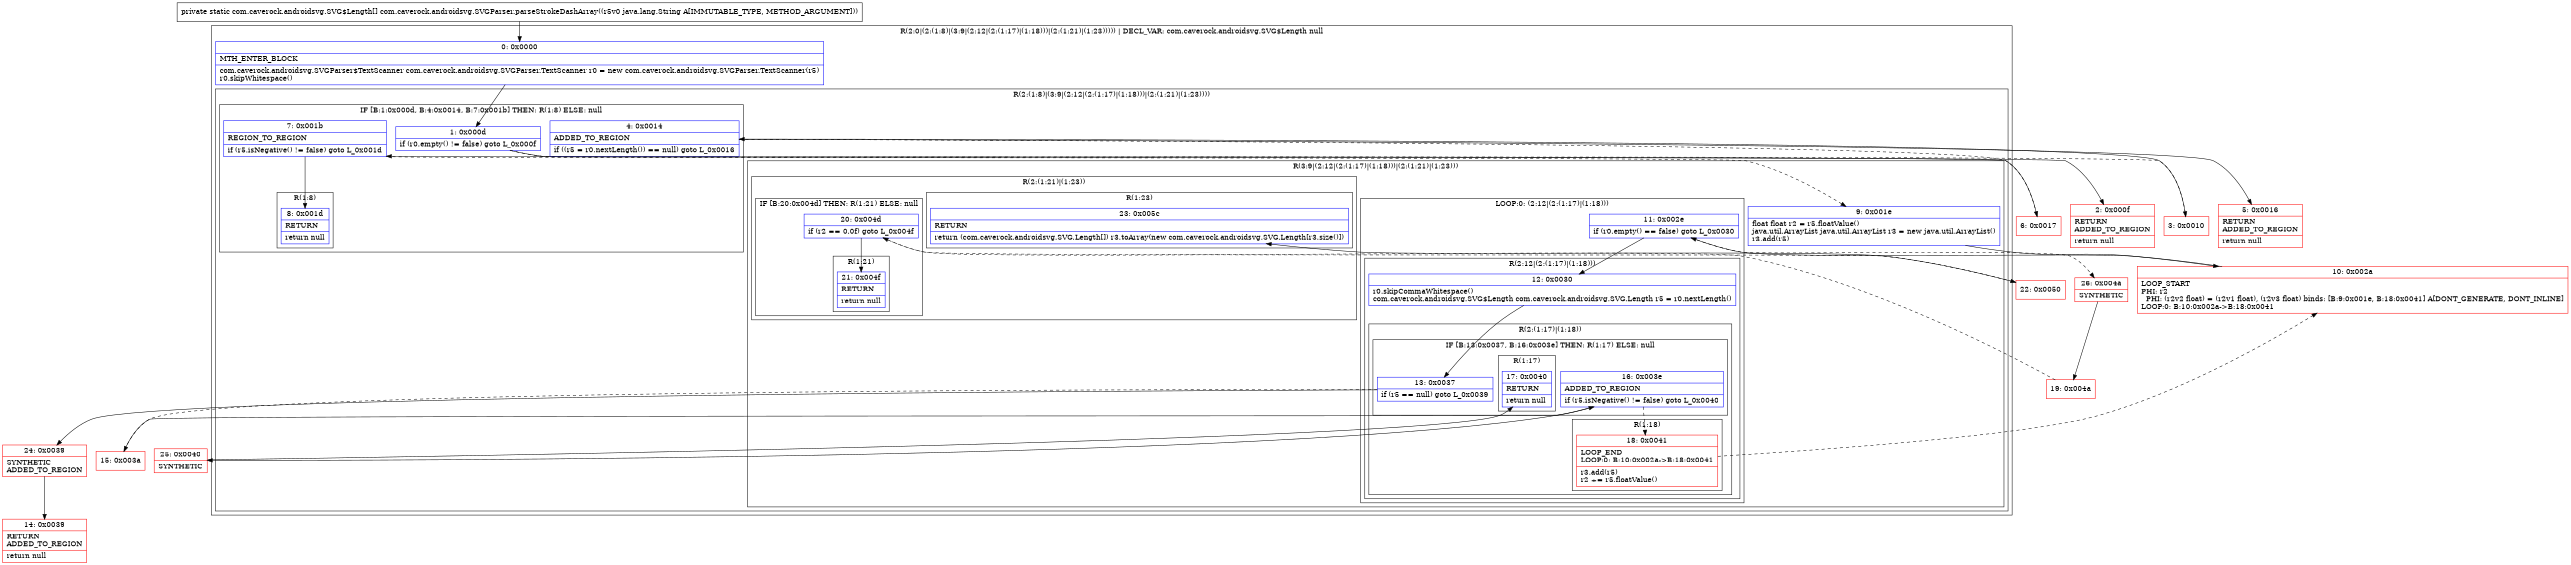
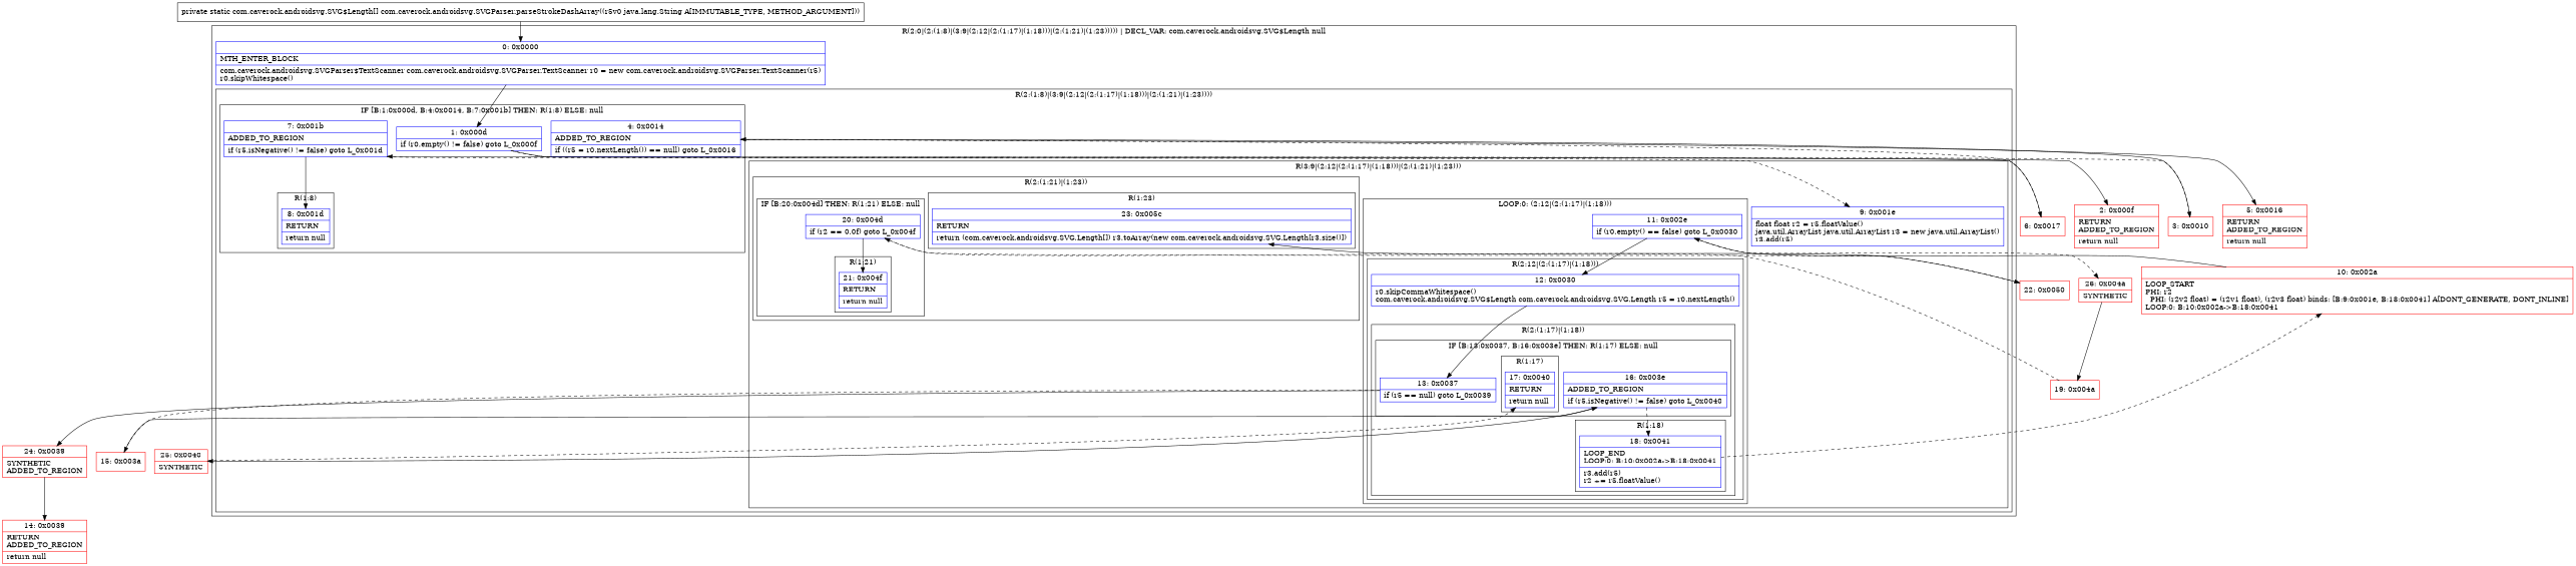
  digraph {
    node [color=blue shape=record]
    n1 [label="{8\:\ 0x001d|RETURN\l|return null\l}"]
    n2 [label="{1\:\ 0x000d|if (r0.empty() != false) goto L_0x000f\l}"]
    n3 [label="{4\:\ 0x0014|ADDED_TO_REGION\l|if ((r5 = r0.nextLength()) == null) goto L_0x0016\l}"]
-   n4 [label="{7\:\ 0x001b|REGION_TO_REGION\l|if (r5.isNegative() != false) goto L_0x001d\l}"]
+   n4 [label="{7\:\ 0x001b|ADDED_TO_REGION\l|if (r5.isNegative() != false) goto L_0x001d\l}"]
    n5 [label="{17\:\ 0x0040|RETURN\l|return null\l}"]
    n6 [label="{13\:\ 0x0037|if (r5 == null) goto L_0x0039\l}"]
    n7 [label="{16\:\ 0x003e|ADDED_TO_REGION\l|if (r5.isNegative() != false) goto L_0x0040\l}"]
-   n8 [color=red label="{18\:\ 0x0041|LOOP_END\lLOOP:0: B:10:0x002a\-\>B:18:0x0041\l|r3.add(r5)\lr2 += r5.floatValue()\l}"]
+   n8 [label="{18\:\ 0x0041|LOOP_END\lLOOP:0: B:10:0x002a\-\>B:18:0x0041\l|r3.add(r5)\lr2 += r5.floatValue()\l}"]
    n9 [label="{12\:\ 0x0030|r0.skipCommaWhitespace()\lcom.caverock.androidsvg.SVG$Length com.caverock.androidsvg.SVG.Length r5 = r0.nextLength()\l}"]
    n10 [label="{11\:\ 0x002e|if (r0.empty() == false) goto L_0x0030\l}"]
    n11 [label="{21\:\ 0x004f|RETURN\l|return null\l}"]
    n12 [label="{20\:\ 0x004d|if (r2 == 0.0f) goto L_0x004f\l}"]
    n13 [label="{23\:\ 0x005c|RETURN\l|return (com.caverock.androidsvg.SVG.Length[]) r3.toArray(new com.caverock.androidsvg.SVG.Length[r3.size()])\l}"]
    n14 [label="{9\:\ 0x001e|float float r2 = r5.floatValue()\ljava.util.ArrayList java.util.ArrayList r3 = new java.util.ArrayList()\lr3.add(r5)\l}"]
    n15 [label="{0\:\ 0x0000|MTH_ENTER_BLOCK\l|com.caverock.androidsvg.SVGParser$TextScanner com.caverock.androidsvg.SVGParser.TextScanner r0 = new com.caverock.androidsvg.SVGParser.TextScanner(r5)\lr0.skipWhitespace()\l}"]
    n16 [color=red label="{2\:\ 0x000f|RETURN\lADDED_TO_REGION\l|return null\l}"]
    n17 [color=red label="{3\:\ 0x0010}"]
    n18 [color=red label="{5\:\ 0x0016|RETURN\lADDED_TO_REGION\l|return null\l}"]
    n19 [color=red label="{6\:\ 0x0017}"]
    n20 [color=red label="{15\:\ 0x003a}"]
    n21 [color=red label="{24\:\ 0x0039|SYNTHETIC\lADDED_TO_REGION\l}"]
    n22 [color=red label="{25\:\ 0x0040|SYNTHETIC\l}"]
    n23 [color=red label="{10\:\ 0x002a|LOOP_START\lPHI: r2 \l  PHI: (r2v2 float) = (r2v1 float), (r2v3 float) binds: [B:9:0x001e, B:18:0x0041] A[DONT_GENERATE, DONT_INLINE]\lLOOP:0: B:10:0x002a\-\>B:18:0x0041\l}"]
    n24 [color=red label="{26\:\ 0x004a|SYNTHETIC\l}"]
    n25 [color=red label="{22\:\ 0x0050}"]
    n26 [color=red label="{19\:\ 0x004a}"]
    n27 [color=red label="{14\:\ 0x0039|RETURN\lADDED_TO_REGION\l|return null\l}"]
    n28 [label="{private static com.caverock.androidsvg.SVG$Length[] com.caverock.androidsvg.SVGParser.parseStrokeDashArray((r5v0 java.lang.String A[IMMUTABLE_TYPE, METHOD_ARGUMENT])) }" color=""]
    subgraph cluster_1 {
      label="R(2:0|(2:(1:8)|(3:9|(2:12|(2:(1:17)|(1:18)))|(2:(1:21)|(1:23))))) | DECL_VAR: com.caverock.androidsvg.SVG$Length null\l"
      n15
      subgraph cluster_2 {
        label="R(2:(1:8)|(3:9|(2:12|(2:(1:17)|(1:18)))|(2:(1:21)|(1:23))))"
        subgraph cluster_3 {
          label="IF [B:1:0x000d, B:4:0x0014, B:7:0x001b] THEN: R(1:8) ELSE: null"
          n2
          n3
          n4
          subgraph cluster_4 {
            label="R(1:8)"
            n1
          }
        }
        subgraph cluster_5 {
          label="R(3:9|(2:12|(2:(1:17)|(1:18)))|(2:(1:21)|(1:23)))"
          n14
          subgraph cluster_6 {
            label="LOOP:0: (2:12|(2:(1:17)|(1:18)))"
            n10
            subgraph cluster_7 {
              label="R(2:12|(2:(1:17)|(1:18)))"
              n9
              subgraph cluster_8 {
                label="R(2:(1:17)|(1:18))"
                subgraph cluster_9 {
                  label="IF [B:13:0x0037, B:16:0x003e] THEN: R(1:17) ELSE: null"
                  n6
                  n7
                  subgraph cluster_10 {
                    label="R(1:17)"
                    n5
                  }
                }
                subgraph cluster_11 {
                  label="R(1:18)"
                  n8
                }
              }
            }
          }
          subgraph cluster_12 {
            label="R(2:(1:21)|(1:23))"
            subgraph cluster_13 {
              label="IF [B:20:0x004d] THEN: R(1:21) ELSE: null"
              n12
              subgraph cluster_14 {
                label="R(1:21)"
                n11
              }
            }
            subgraph cluster_15 {
              label="R(1:23)"
              n13
            }
          }
        }
      }
    }
    n2 -> n16
    n2 -> n17 [style=dashed]
    n3 -> n18
    n3 -> n19 [style=dashed]
    n4 -> n1
    n4 -> n14 [style=dashed]
    n6 -> n20 [style=dashed]
    n6 -> n21
    n7 -> n8 [style=dashed]
    n7 -> n22
    n8 -> n23 [style=dashed]
    n9 -> n6
    n10 -> n9
    n10 -> n24 [style=dashed]
    n12 -> n11
    n12 -> n25 [style=dashed]
-   n14 -> n23
    n15 -> n2
    n17 -> n3
    n19 -> n4
    n20 -> n7
    n21 -> n27
-   n22 -> n5
+   n22 -> n5 [style=dashed]
    n23 -> n10
    n24 -> n26
    n25 -> n13
    n26 -> n12 [style=dashed]
    n28 -> n15
  }
